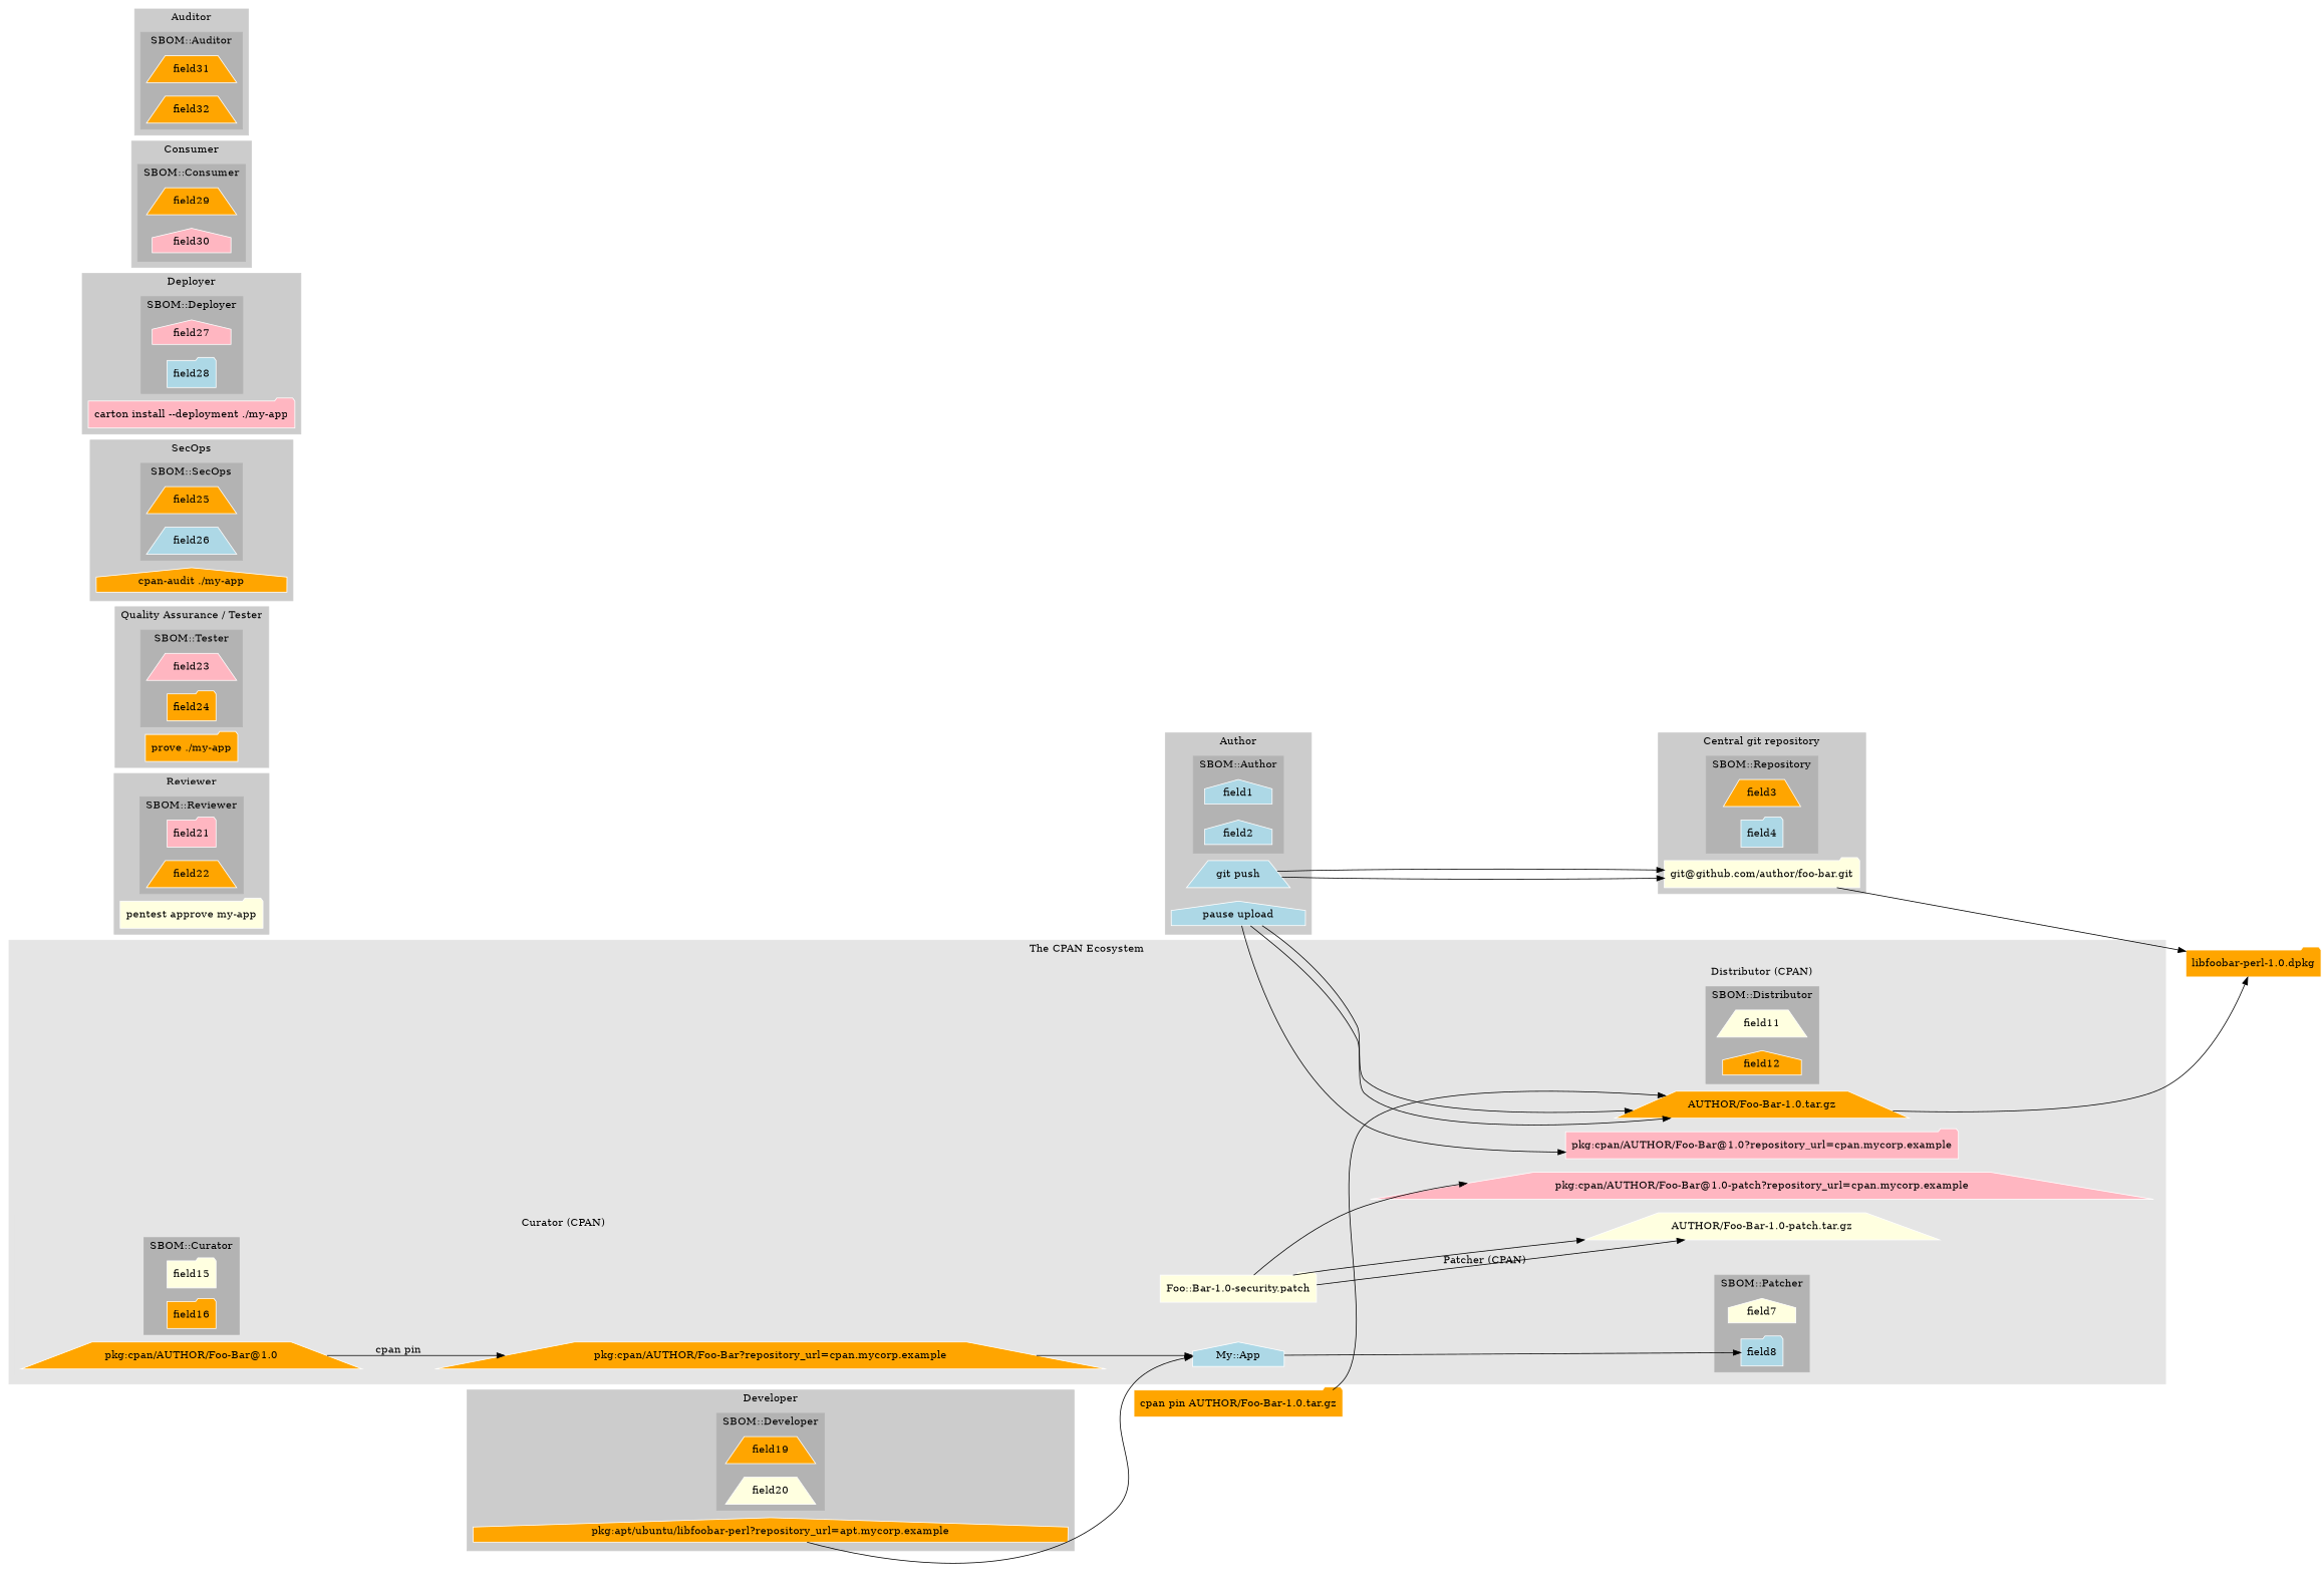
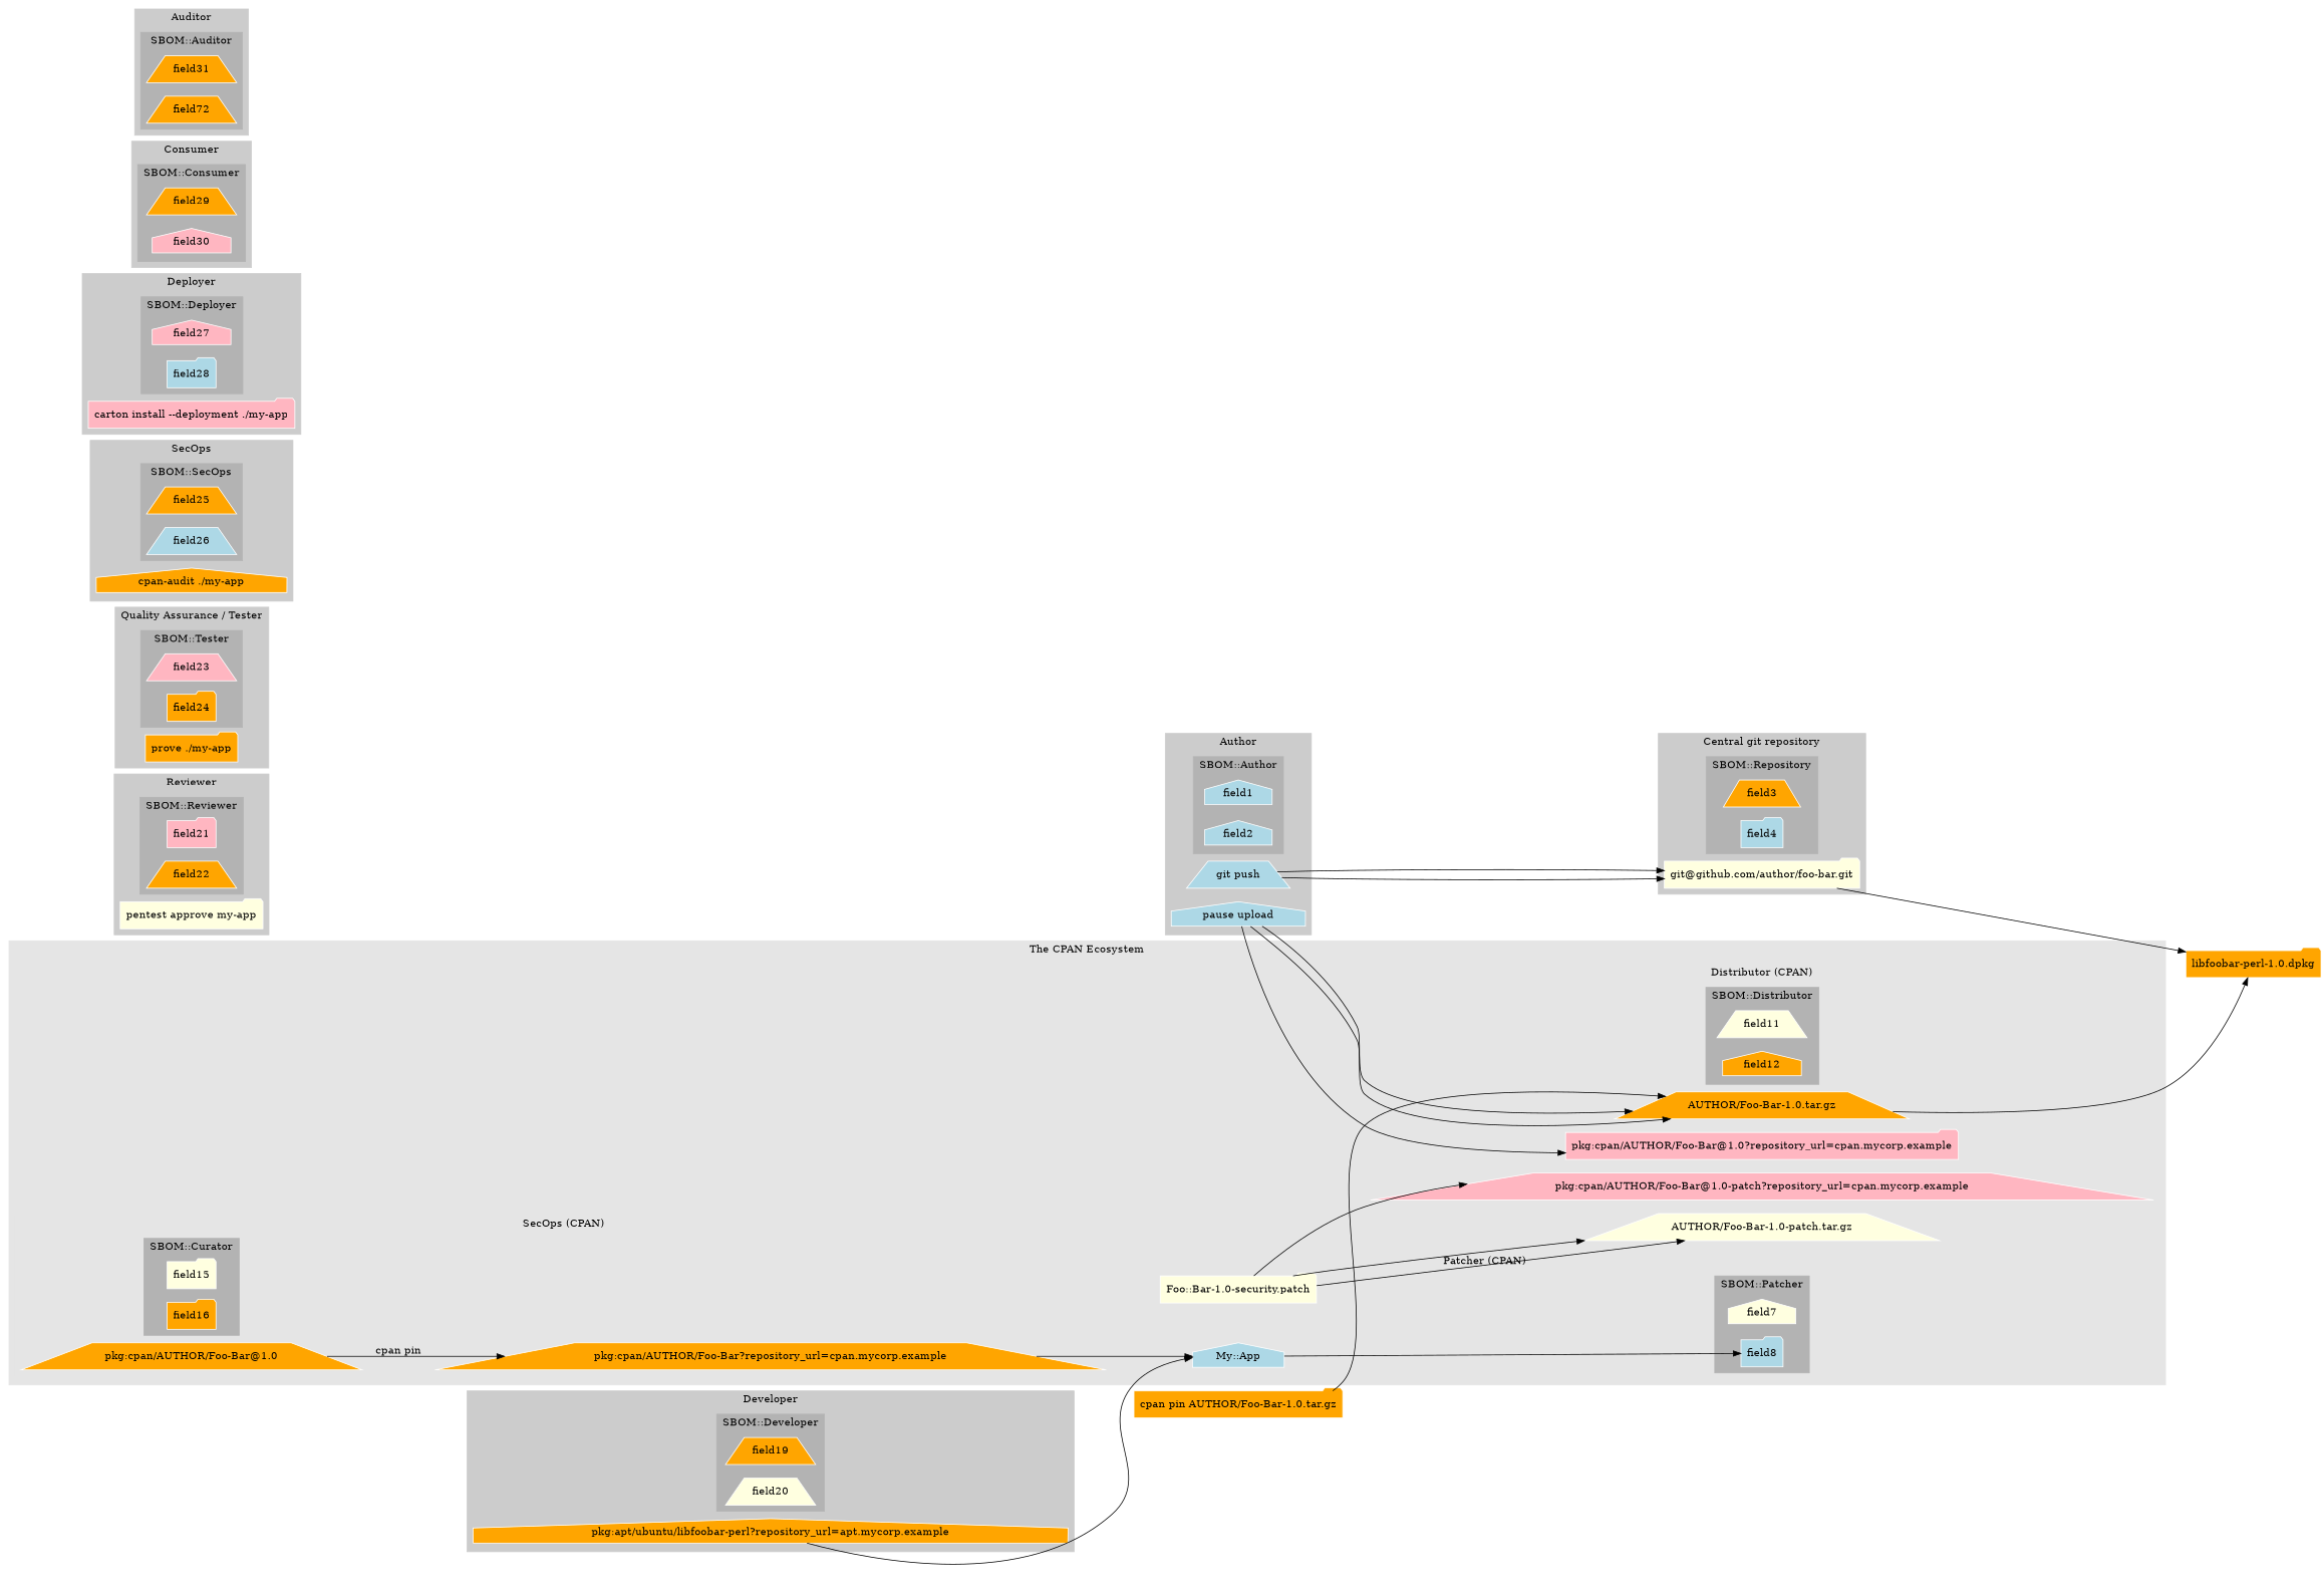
  digraph {
    color=grey80
    rankdir=LR
    style=filled
    node [color=white fillcolor=orange shape=trapezium style=filled]
    field1 [fillcolor=lightblue shape=house]
    field2 [fillcolor=lightblue shape=house]
    "git push" [fillcolor=lightblue]
    "pause upload" [fillcolor=lightblue shape=house]
    field3
    field4 [fillcolor=lightblue shape=folder]
    "git@github.com/author/foo-bar.git" [fillcolor=lightyellow shape=folder]
    field7 [fillcolor=lightyellow shape=house]
    field8 [fillcolor=lightblue shape=folder]
    "My::App" [fillcolor=lightblue shape=house]
    "Foo::Bar-1.0-security.patch" [fillcolor=lightyellow shape=folder]
    field15 [fillcolor=lightyellow shape=folder]
    field16 [shape=folder]
    "pkg:cpan/AUTHOR/Foo-Bar@1.0"
    "pkg:cpan/AUTHOR/Foo-Bar?repository_url=cpan.mycorp.example"
    field11 [fillcolor=lightyellow]
    field12 [shape=house]
    "AUTHOR/Foo-Bar-1.0.tar.gz"
    "pkg:cpan/AUTHOR/Foo-Bar@1.0?repository_url=cpan.mycorp.example" [fillcolor=lightpink shape=folder]
    "AUTHOR/Foo-Bar-1.0-patch.tar.gz" [fillcolor=lightyellow]
    "pkg:cpan/AUTHOR/Foo-Bar@1.0-patch?repository_url=cpan.mycorp.example" [fillcolor=lightpink]
    field19
    field20 [fillcolor=lightyellow]
    "pkg:apt/ubuntu/libfoobar-perl?repository_url=apt.mycorp.example" [shape=house]
    field21 [fillcolor=lightpink shape=folder]
    field22
    "pentest approve my-app" [fillcolor=lightyellow shape=folder]
    field23 [fillcolor=lightpink]
    field24 [shape=folder]
    "prove ./my-app" [shape=folder]
    field25
    field26 [fillcolor=lightblue]
    "cpan-audit ./my-app" [shape=house]
    field27 [fillcolor=lightpink shape=house]
    field28 [fillcolor=lightblue shape=folder]
    "carton install --deployment ./my-app" [fillcolor=lightpink shape=folder]
    field29
    field30 [fillcolor=lightpink shape=house]
    field31
-   field32
+   field32 [label=field72]
    "libfoobar-perl-1.0.dpkg" [shape=folder]
    "cpan pin AUTHOR/Foo-Bar-1.0.tar.gz" [shape=folder]
    subgraph cluster_1 {
      label=Author
      "git push"
      "pause upload"
      subgraph cluster_2 {
        color=grey70
        label="SBOM::Author"
        field1
        field2
      }
    }
    subgraph cluster_3 {
      label="Central git repository"
      "git@github.com/author/foo-bar.git"
      subgraph cluster_4 {
        color=grey70
        label="SBOM::Repository"
        field3
        field4
      }
    }
    subgraph cluster_5 {
      color=grey90
      label="The CPAN Ecosystem"
      subgraph cluster_6 {
        color=grey90
        label="Patcher (CPAN)"
        "My::App"
        "Foo::Bar-1.0-security.patch"
        subgraph cluster_7 {
          color=grey70
          label="SBOM::Patcher"
          field7
          field8
        }
      }
      subgraph cluster_8 {
        color=grey90
-       label="Curator (CPAN)"
+       label="SecOps (CPAN)"
        "pkg:cpan/AUTHOR/Foo-Bar@1.0"
        "pkg:cpan/AUTHOR/Foo-Bar?repository_url=cpan.mycorp.example"
        subgraph cluster_9 {
          color=grey70
          label="SBOM::Curator"
          field15
          field16
        }
      }
      subgraph cluster_10 {
        color=grey90
        label="Distributor (CPAN)"
        "AUTHOR/Foo-Bar-1.0.tar.gz"
        "pkg:cpan/AUTHOR/Foo-Bar@1.0?repository_url=cpan.mycorp.example"
        "AUTHOR/Foo-Bar-1.0-patch.tar.gz"
        "pkg:cpan/AUTHOR/Foo-Bar@1.0-patch?repository_url=cpan.mycorp.example"
        subgraph cluster_11 {
          color=grey70
          label="SBOM::Distributor"
          field11
          field12
        }
      }
    }
    subgraph cluster_12 {
      label=Developer
      "pkg:apt/ubuntu/libfoobar-perl?repository_url=apt.mycorp.example"
      subgraph cluster_13 {
        color=grey70
        label="SBOM::Developer"
        field19
        field20
      }
    }
    subgraph cluster_14 {
      label=Reviewer
      "pentest approve my-app"
      subgraph cluster_15 {
        color=grey70
        label="SBOM::Reviewer"
        field21
        field22
      }
    }
    subgraph cluster_16 {
      label="Quality Assurance / Tester"
      "prove ./my-app"
      subgraph cluster_17 {
        color=grey70
        label="SBOM::Tester"
        field23
        field24
      }
    }
    subgraph cluster_18 {
      label=SecOps
      "cpan-audit ./my-app"
      subgraph cluster_19 {
        color=grey70
        label="SBOM::SecOps"
        field25
        field26
      }
    }
    subgraph cluster_20 {
      label=Deployer
      "carton install --deployment ./my-app"
      subgraph cluster_21 {
        color=grey70
        label="SBOM::Deployer"
        field27
        field28
      }
    }
    subgraph cluster_22 {
      label=Consumer
      subgraph cluster_23 {
        color=grey70
        label="SBOM::Consumer"
        field29
        field30
      }
    }
    subgraph cluster_24 {
      label=Auditor
      subgraph cluster_25 {
        color=grey70
        label="SBOM::Auditor"
        field31
        field32
      }
    }
    "git push" -> "git@github.com/author/foo-bar.git"
    "git push" -> "git@github.com/author/foo-bar.git"
    "pause upload" -> "AUTHOR/Foo-Bar-1.0.tar.gz"
    "pause upload" -> "AUTHOR/Foo-Bar-1.0.tar.gz"
    "pause upload" -> "pkg:cpan/AUTHOR/Foo-Bar@1.0?repository_url=cpan.mycorp.example"
    "git@github.com/author/foo-bar.git" -> "libfoobar-perl-1.0.dpkg"
    "My::App" -> field8
    "Foo::Bar-1.0-security.patch" -> "AUTHOR/Foo-Bar-1.0-patch.tar.gz"
    "Foo::Bar-1.0-security.patch" -> "AUTHOR/Foo-Bar-1.0-patch.tar.gz"
    "Foo::Bar-1.0-security.patch" -> "pkg:cpan/AUTHOR/Foo-Bar@1.0-patch?repository_url=cpan.mycorp.example"
    "pkg:cpan/AUTHOR/Foo-Bar@1.0" -> "pkg:cpan/AUTHOR/Foo-Bar?repository_url=cpan.mycorp.example" [label="cpan pin"]
    "pkg:cpan/AUTHOR/Foo-Bar?repository_url=cpan.mycorp.example" -> "My::App"
    "AUTHOR/Foo-Bar-1.0.tar.gz" -> "libfoobar-perl-1.0.dpkg"
    "pkg:apt/ubuntu/libfoobar-perl?repository_url=apt.mycorp.example" -> "My::App"
    "cpan pin AUTHOR/Foo-Bar-1.0.tar.gz" -> "AUTHOR/Foo-Bar-1.0.tar.gz"
  }
